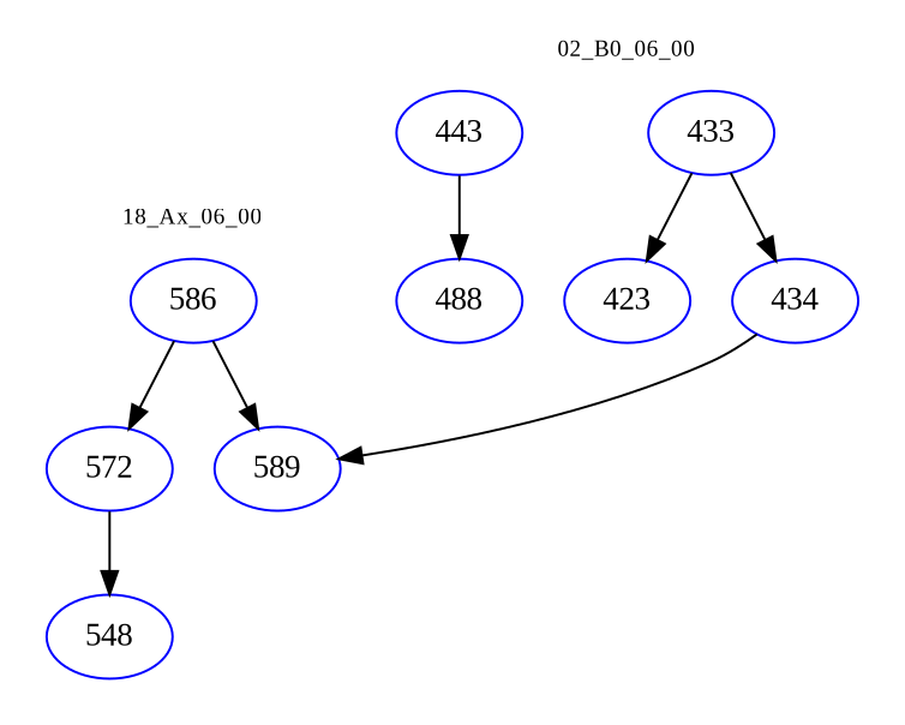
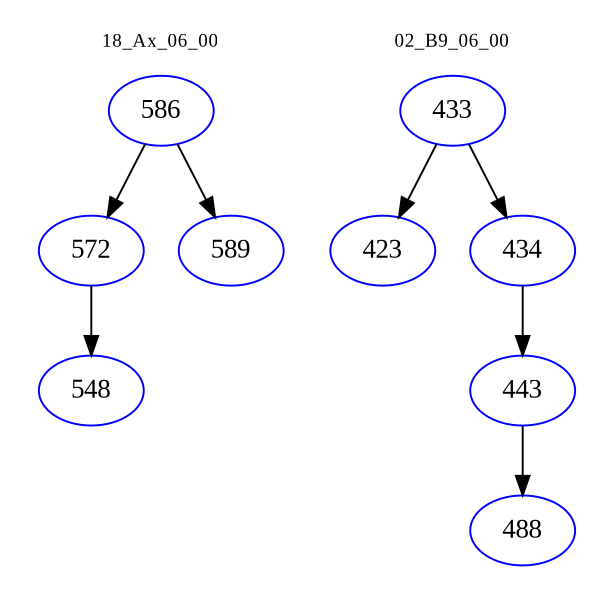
  digraph {
    fontname="Liberation Serif"
    node [color=blue fontname="Liberation Serif"]
    edge [color=black fontname="Liberation Serif"]
    n1 [label=586]
    n2 [label=572]
    n3 [label=589]
    n4 [label=548]
    n5 [label=433]
    n6 [label=423]
    n7 [label=434]
    n8 [label=443]
    n9 [label=488]
    subgraph cluster_1 {
      color=white
      fontsize=10
      label="18_Ax_06_00"
      n1
      n2
      n3
      n4
    }
    subgraph cluster_2 {
      color=white
      fontsize=10
-     label="02_B0_06_00"
+     label="02_B9_06_00"
      n5
      n6
      n7
      n8
      n9
    }
    n1 -> n2
    n1 -> n3
    n2 -> n4
    n5 -> n6
    n5 -> n7
-   n7 -> n3
+   n7 -> n8
    n8 -> n9
  }
